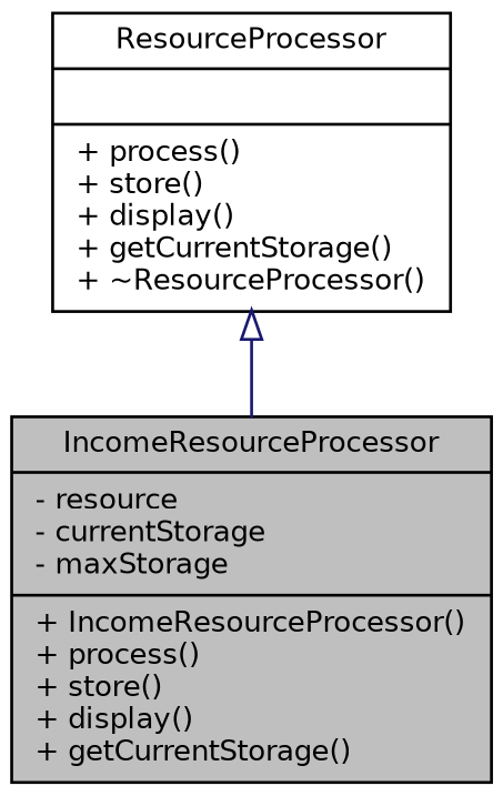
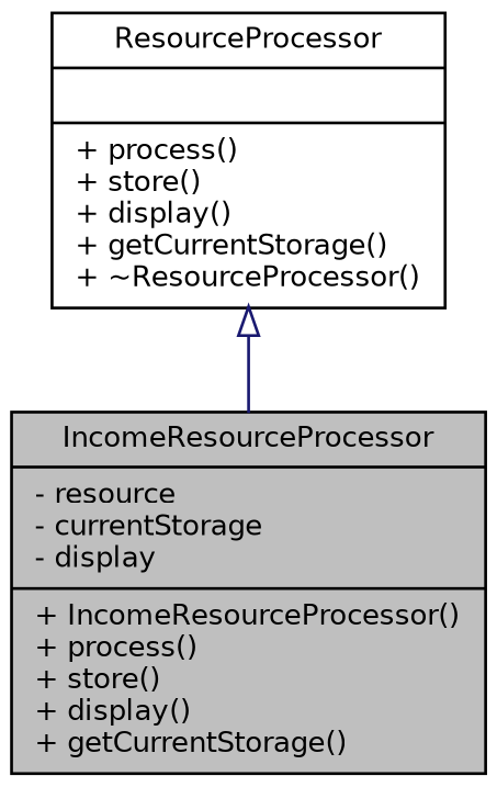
  digraph {
    node [color=black fontname=Helvetica fontsize=10 shape=record style=filled]
-   n1 [fillcolor=grey75 fontcolor=black height=0.2 label="{IncomeResourceProcessor\n|- resource\l- currentStorage\l- maxStorage\l|+ IncomeResourceProcessor()\l+ process()\l+ store()\l+ display()\l+ getCurrentStorage()\l}" width=0.4]
+   n1 [fillcolor=grey75 fontcolor=black height=0.2 label="{IncomeResourceProcessor\n|- resource\l- currentStorage\l- display\l|+ IncomeResourceProcessor()\l+ process()\l+ store()\l+ display()\l+ getCurrentStorage()\l}" width=0.4]
    n2 [fillcolor=white height=0.2 label="{ResourceProcessor\n||+ process()\l+ store()\l+ display()\l+ getCurrentStorage()\l+ ~ResourceProcessor()\l}" width=0.4]
    n2 -> n1 [arrowtail=onormal color=midnightblue dir=back fontname=Helvetica fontsize=10 labelfontname=Helvetica labelfontsize=10 style=solid]
  }
